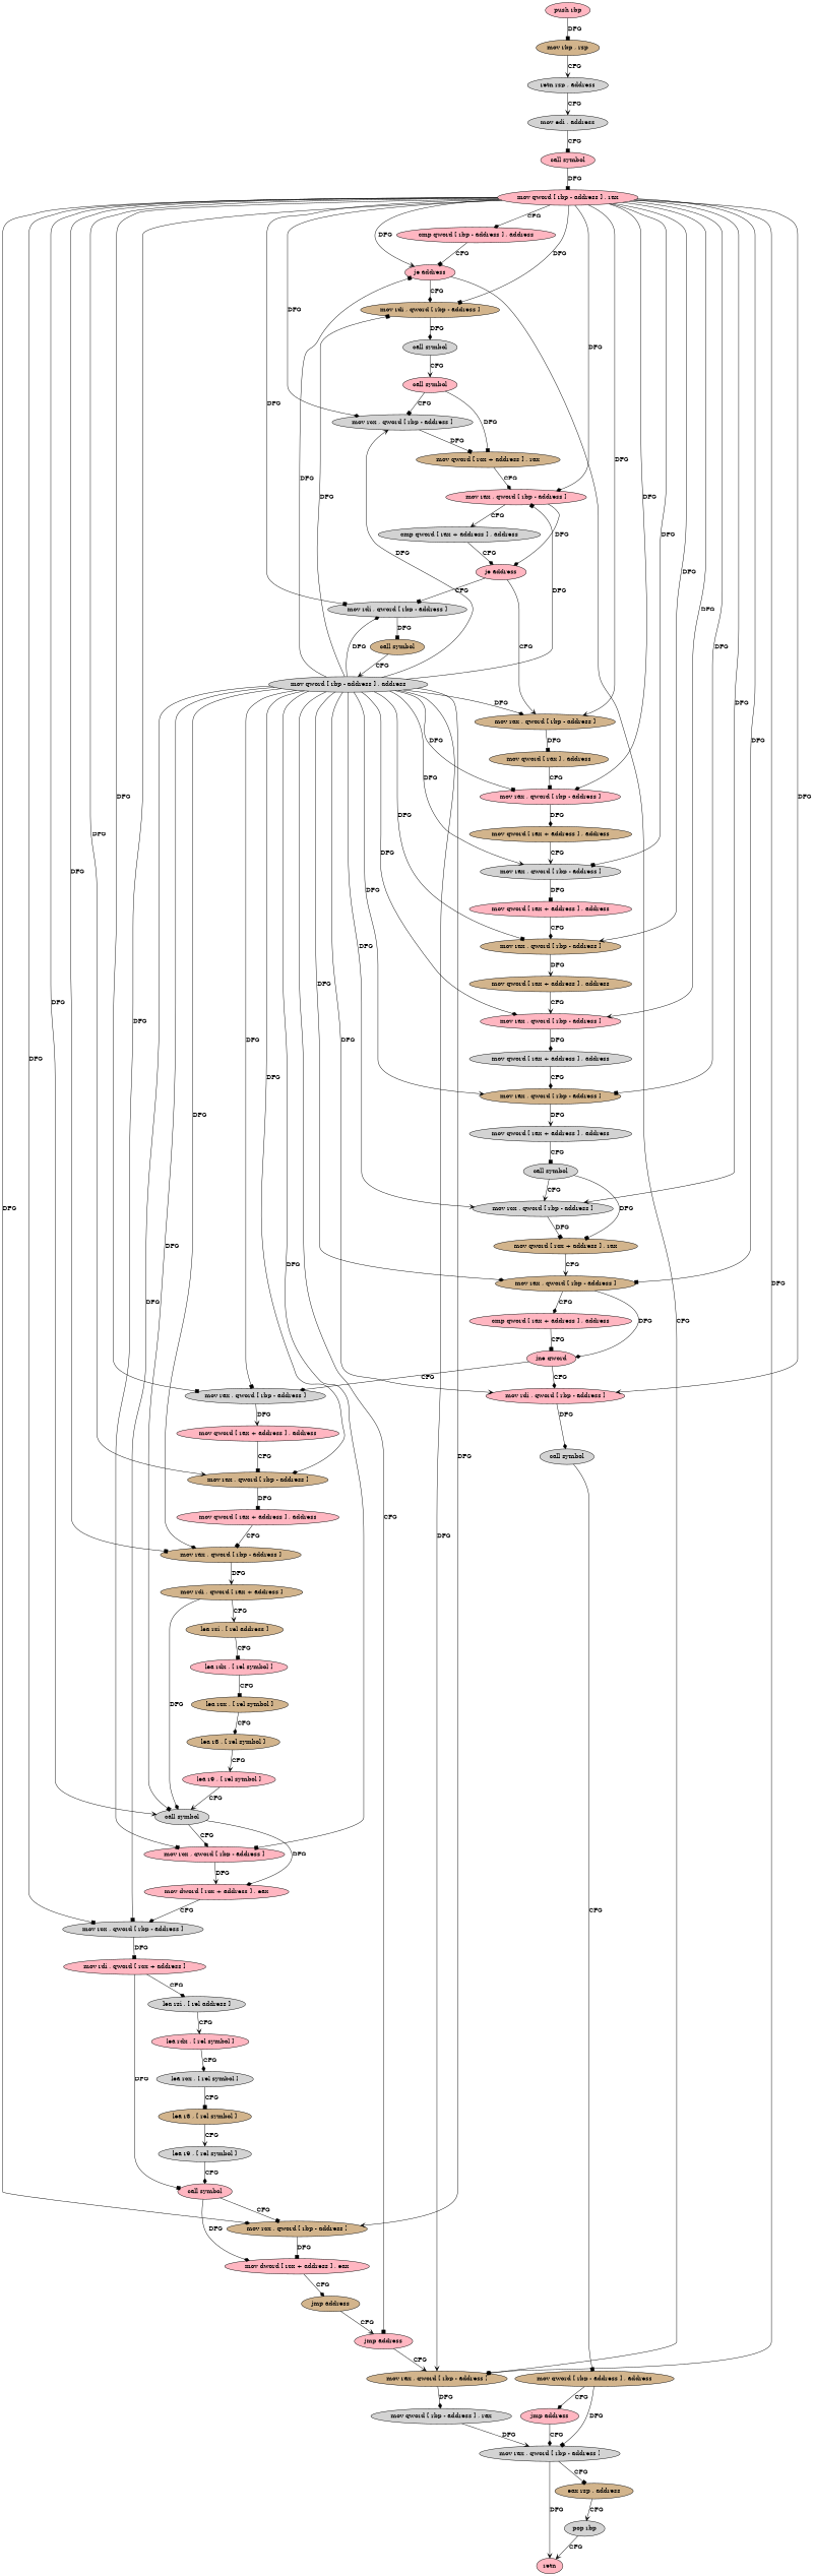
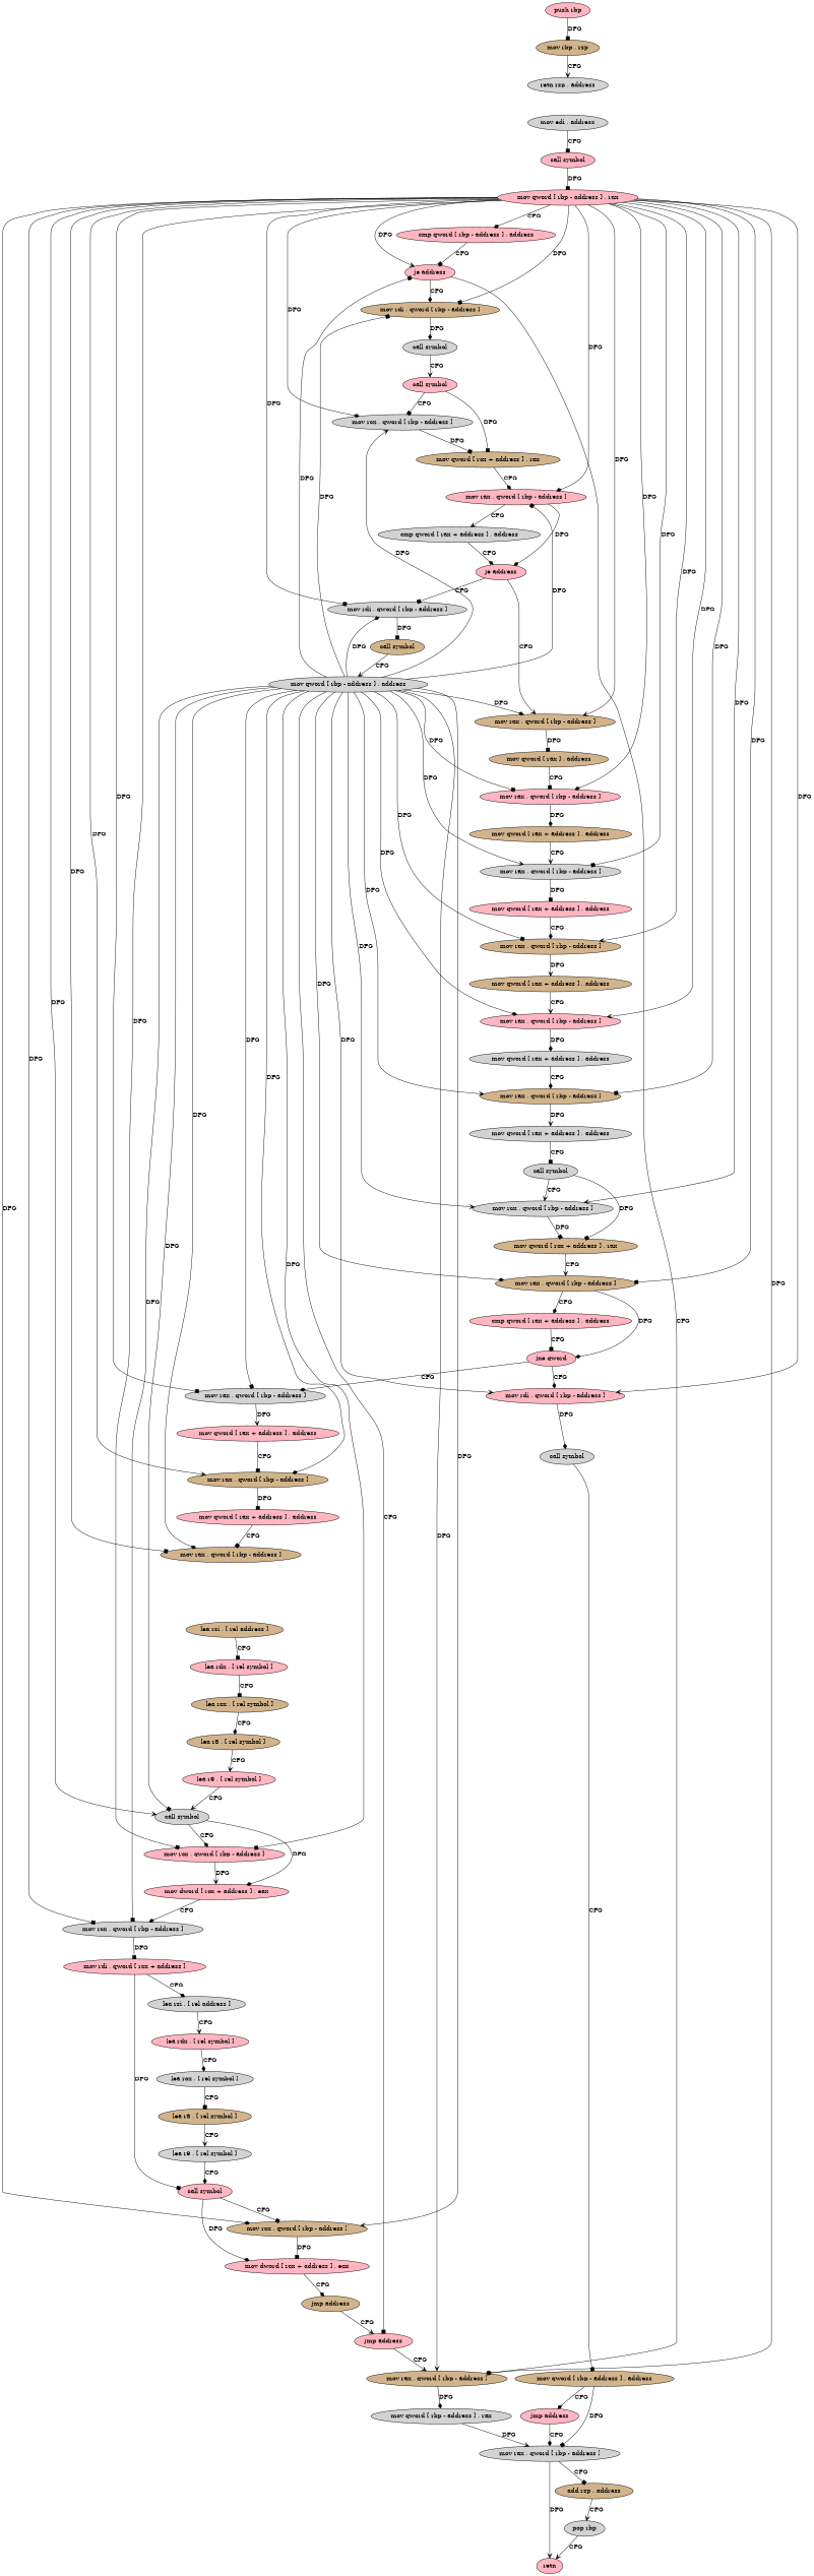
  digraph {
    node [fillcolor=lightpink style=filled]
    edge [arrowhead=box]
    n1 [label="push rbp"]
    n2 [fillcolor=tan label="mov rbp , rsp"]
    n3 [fillcolor=lightgrey label="retn rsp , address"]
    n4 [fillcolor=lightgrey label="mov edi , address"]
    n5 [label="call symbol"]
    n6 [label="mov qword [ rbp - address ] , rax"]
    n7 [label="cmp qword [ rbp - address ] , address"]
    n8 [label="je address"]
    n9 [fillcolor=tan label="mov rax , qword [ rbp - address ]"]
    n10 [fillcolor=tan label="mov rdi , qword [ rbp - address ]"]
    n11 [fillcolor=lightgrey label="mov rcx , qword [ rbp - address ]"]
    n12 [label="mov rax , qword [ rbp - address ]"]
    n13 [fillcolor=lightgrey label="mov rdi , qword [ rbp - address ]"]
    n14 [fillcolor=tan label="mov rax , qword [ rbp - address ]"]
    n15 [label="mov rax , qword [ rbp - address ]"]
    n16 [fillcolor=lightgrey label="mov rax , qword [ rbp - address ]"]
    n17 [fillcolor=tan label="mov rax , qword [ rbp - address ]"]
    n18 [label="mov rax , qword [ rbp - address ]"]
    n19 [fillcolor=tan label="mov rax , qword [ rbp - address ]"]
    n20 [fillcolor=lightgrey label="mov rcx , qword [ rbp - address ]"]
    n21 [fillcolor=tan label="mov rax , qword [ rbp - address ]"]
    n22 [fillcolor=lightgrey label="mov rax , qword [ rbp - address ]"]
    n23 [label="mov rdi , qword [ rbp - address ]"]
    n24 [fillcolor=tan label="mov rax , qword [ rbp - address ]"]
    n25 [fillcolor=tan label="mov rax , qword [ rbp - address ]"]
    n26 [fillcolor=lightgrey label="call symbol"]
    n27 [label="mov rcx , qword [ rbp - address ]"]
    n28 [fillcolor=lightgrey label="mov rcx , qword [ rbp - address ]"]
    n29 [fillcolor=tan label="mov rcx , qword [ rbp - address ]"]
    n30 [fillcolor=lightgrey label="mov qword [ rbp - address ] , rax"]
    n31 [fillcolor=lightgrey label="call symbol"]
    n32 [fillcolor=tan label="mov qword [ rcx + address ] , rax"]
    n33 [fillcolor=lightgrey label="cmp qword [ rax + address ] , address"]
    n34 [label="je address"]
    n35 [fillcolor=tan label="call symbol"]
    n36 [fillcolor=tan label="mov qword [ rax ] , address"]
    n37 [fillcolor=tan label="mov qword [ rax + address ] , address"]
    n38 [label="mov qword [ rax + address ] , address"]
    n39 [fillcolor=tan label="mov qword [ rax + address ] , address"]
    n40 [fillcolor=lightgrey label="mov qword [ rax + address ] , address"]
    n41 [fillcolor=lightgrey label="mov qword [ rax + address ] , address"]
    n42 [fillcolor=tan label="mov qword [ rcx + address ] , rax"]
    n43 [label="cmp qword [ rax + address ] , address"]
    n44 [label="jne qword"]
    n45 [label="mov qword [ rax + address ] , address"]
    n46 [fillcolor=lightgrey label="call symbol"]
    n47 [label="mov qword [ rax + address ] , address"]
-   n48 [fillcolor=tan label="mov rdi , qword [ rax + address ]"]
    n49 [label="mov dword [ rcx + address ] , eax"]
    n50 [label="mov rdi , qword [ rcx + address ]"]
    n51 [label="mov dword [ rcx + address ] , eax"]
    n52 [fillcolor=lightgrey label="mov rax , qword [ rbp - address ]"]
    n53 [label="call symbol"]
-   n54 [fillcolor=tan label="eax rsp , address"]
+   n54 [fillcolor=tan label="add rsp , address"]
    n55 [label=retn]
    n56 [fillcolor=lightgrey label="pop rbp"]
    n57 [fillcolor=lightgrey label="mov qword [ rbp - address ] , address"]
    n58 [label="jmp address"]
    n59 [fillcolor=lightgrey label="call symbol"]
    n60 [fillcolor=tan label="mov qword [ rbp - address ] , address"]
    n61 [fillcolor=tan label="lea rsi , [ rel address ]"]
    n62 [label="lea rdx , [ rel symbol ]"]
    n63 [fillcolor=tan label="lea rcx , [ rel symbol ]"]
    n64 [fillcolor=tan label="lea r8 , [ rel symbol ]"]
    n65 [label="lea r9 , [ rel symbol ]"]
    n66 [fillcolor=lightgrey label="lea rsi , [ rel address ]"]
    n67 [label="call symbol"]
    n68 [label="lea rdx , [ rel symbol ]"]
    n69 [fillcolor=lightgrey label="lea rcx , [ rel symbol ]"]
    n70 [fillcolor=tan label="lea r8 , [ rel symbol ]"]
    n71 [fillcolor=lightgrey label="lea r9 , [ rel symbol ]"]
    n72 [fillcolor=tan label="jmp address"]
    n73 [label="jmp address"]
    n1 -> n2 [label=DFG]
    n2 -> n3 [arrowhead=vee label=CFG]
-   n3 -> n4 [arrowhead=vee label=CFG]
    n4 -> n5 [label=CFG]
    n5 -> n6 [label=DFG]
    n6 -> n7 [arrowhead=diamond label=CFG]
    n6 -> n8 [arrowhead=vee label=DFG]
    n6 -> n9 [label=DFG]
    n6 -> n10 [label=DFG]
    n6 -> n11 [arrowhead=diamond label=DFG]
    n6 -> n12 [arrowhead=diamond label=DFG]
    n6 -> n13 [label=DFG]
    n6 -> n14 [arrowhead=vee label=DFG]
    n6 -> n15 [arrowhead=diamond label=DFG]
    n6 -> n16 [label=DFG]
    n6 -> n17 [arrowhead=vee label=DFG]
    n6 -> n18 [arrowhead=vee label=DFG]
    n6 -> n19 [label=DFG]
    n6 -> n20 [arrowhead=vee label=DFG]
    n6 -> n21 [label=DFG]
    n6 -> n22 [label=DFG]
    n6 -> n23 [arrowhead=vee label=DFG]
    n6 -> n24 [arrowhead=vee label=DFG]
    n6 -> n25 [label=DFG]
    n6 -> n26 [arrowhead=vee label=DFG]
    n6 -> n27 [label=DFG]
    n6 -> n28 [label=DFG]
    n6 -> n29 [arrowhead=diamond label=DFG]
    n7 -> n8 [label=CFG]
    n8 -> n9 [arrowhead=diamond label=CFG]
    n8 -> n10 [arrowhead=diamond label=CFG]
    n9 -> n30 [arrowhead=diamond label=DFG]
    n10 -> n31 [arrowhead=diamond label=DFG]
    n11 -> n32 [label=DFG]
    n12 -> n33 [arrowhead=vee label=CFG]
    n12 -> n34 [arrowhead=diamond label=DFG]
    n13 -> n35 [label=DFG]
    n14 -> n36 [label=DFG]
    n15 -> n37 [arrowhead=diamond label=DFG]
    n16 -> n38 [label=DFG]
    n17 -> n39 [arrowhead=vee label=DFG]
    n18 -> n40 [arrowhead=diamond label=DFG]
    n19 -> n41 [arrowhead=vee label=DFG]
    n20 -> n42 [label=DFG]
    n21 -> n43 [arrowhead=diamond label=CFG]
    n21 -> n44 [arrowhead=diamond label=DFG]
    n22 -> n45 [arrowhead=vee label=DFG]
    n23 -> n46 [arrowhead=diamond label=DFG]
    n24 -> n47 [label=DFG]
-   n25 -> n48 [arrowhead=vee label=DFG]
    n26 -> n27 [arrowhead=diamond label=CFG]
    n26 -> n49 [arrowhead=diamond label=DFG]
    n27 -> n49 [arrowhead=vee label=DFG]
    n28 -> n50 [label=DFG]
    n29 -> n51 [label=DFG]
    n30 -> n52 [arrowhead=vee label=DFG]
    n31 -> n53 [arrowhead=vee label=CFG]
    n32 -> n12 [arrowhead=diamond label=CFG]
    n33 -> n34 [arrowhead=diamond label=CFG]
    n34 -> n13 [label=CFG]
    n34 -> n14 [arrowhead=vee label=CFG]
    n35 -> n57 [arrowhead=vee label=CFG]
    n36 -> n15 [label=CFG]
    n37 -> n16 [arrowhead=vee label=CFG]
    n38 -> n17 [arrowhead=diamond label=CFG]
    n39 -> n18 [arrowhead=vee label=CFG]
    n40 -> n19 [arrowhead=diamond label=CFG]
    n41 -> n59 [label=CFG]
    n42 -> n21 [arrowhead=vee label=CFG]
    n43 -> n44 [label=CFG]
    n44 -> n22 [arrowhead=diamond label=CFG]
    n44 -> n23 [arrowhead=diamond label=CFG]
    n45 -> n24 [label=CFG]
    n46 -> n60 [label=CFG]
    n47 -> n25 [label=CFG]
-   n48 -> n26 [arrowhead=diamond label=DFG]
-   n48 -> n61 [arrowhead=vee label=CFG]
    n49 -> n28 [arrowhead=diamond label=CFG]
    n50 -> n66 [arrowhead=diamond label=CFG]
    n50 -> n67 [label=DFG]
    n51 -> n72 [arrowhead=diamond label=CFG]
    n52 -> n54 [label=CFG]
    n52 -> n55 [arrowhead=vee label=DFG]
    n53 -> n11 [label=CFG]
    n53 -> n32 [label=DFG]
    n54 -> n56 [arrowhead=vee label=CFG]
    n56 -> n55 [arrowhead=vee label=CFG]
    n57 -> n8 [label=DFG]
    n57 -> n9 [arrowhead=vee label=DFG]
    n57 -> n10 [label=DFG]
    n57 -> n11 [arrowhead=vee label=DFG]
    n57 -> n12 [label=DFG]
    n57 -> n13 [arrowhead=diamond label=DFG]
    n57 -> n14 [arrowhead=diamond label=DFG]
    n57 -> n15 [label=DFG]
    n57 -> n16 [arrowhead=vee label=DFG]
    n57 -> n17 [label=DFG]
    n57 -> n18 [arrowhead=diamond label=DFG]
    n57 -> n19 [arrowhead=vee label=DFG]
    n57 -> n20 [arrowhead=vee label=DFG]
    n57 -> n21 [arrowhead=diamond label=DFG]
    n57 -> n22 [label=DFG]
    n57 -> n23 [arrowhead=vee label=DFG]
    n57 -> n24 [arrowhead=diamond label=DFG]
    n57 -> n25 [arrowhead=diamond label=DFG]
    n57 -> n26 [label=DFG]
    n57 -> n27 [label=DFG]
    n57 -> n28 [label=DFG]
    n57 -> n29 [arrowhead=vee label=DFG]
    n57 -> n58 [label=CFG]
    n58 -> n9 [arrowhead=vee label=CFG]
    n59 -> n20 [arrowhead=vee label=CFG]
    n59 -> n42 [label=DFG]
    n60 -> n52 [label=DFG]
    n60 -> n73 [arrowhead=diamond label=CFG]
    n61 -> n62 [label=CFG]
    n62 -> n63 [label=CFG]
    n63 -> n64 [arrowhead=diamond label=CFG]
    n64 -> n65 [arrowhead=vee label=CFG]
    n65 -> n26 [arrowhead=vee label=CFG]
    n66 -> n68 [arrowhead=vee label=CFG]
    n67 -> n29 [label=CFG]
    n67 -> n51 [arrowhead=diamond label=DFG]
    n68 -> n69 [arrowhead=diamond label=CFG]
    n69 -> n70 [label=CFG]
    n70 -> n71 [arrowhead=vee label=CFG]
    n71 -> n67 [arrowhead=diamond label=CFG]
    n72 -> n58 [arrowhead=vee label=CFG]
    n73 -> n52 [arrowhead=diamond label=CFG]
  }
